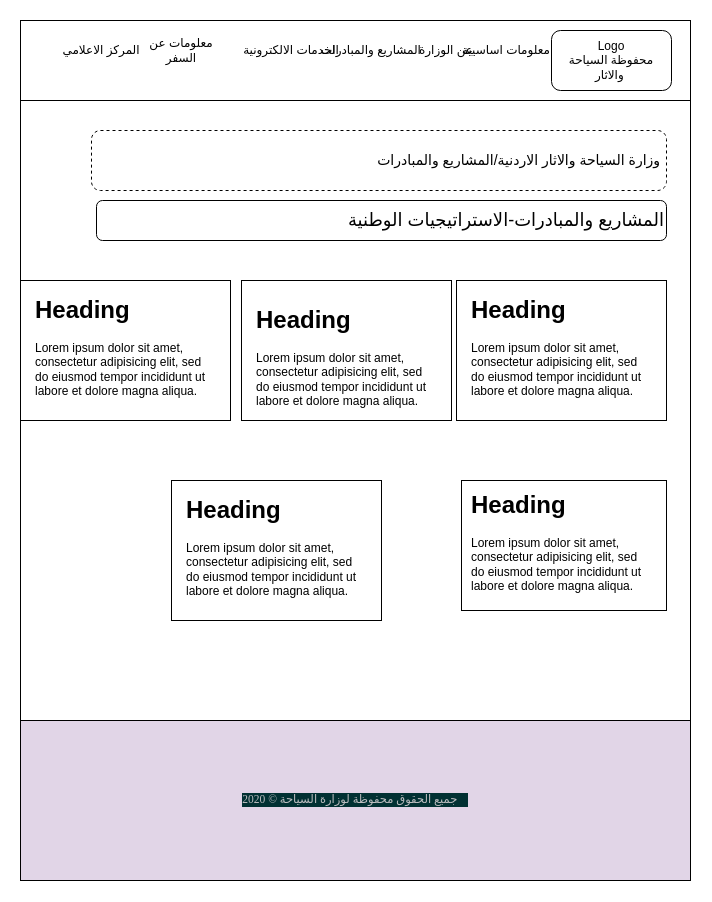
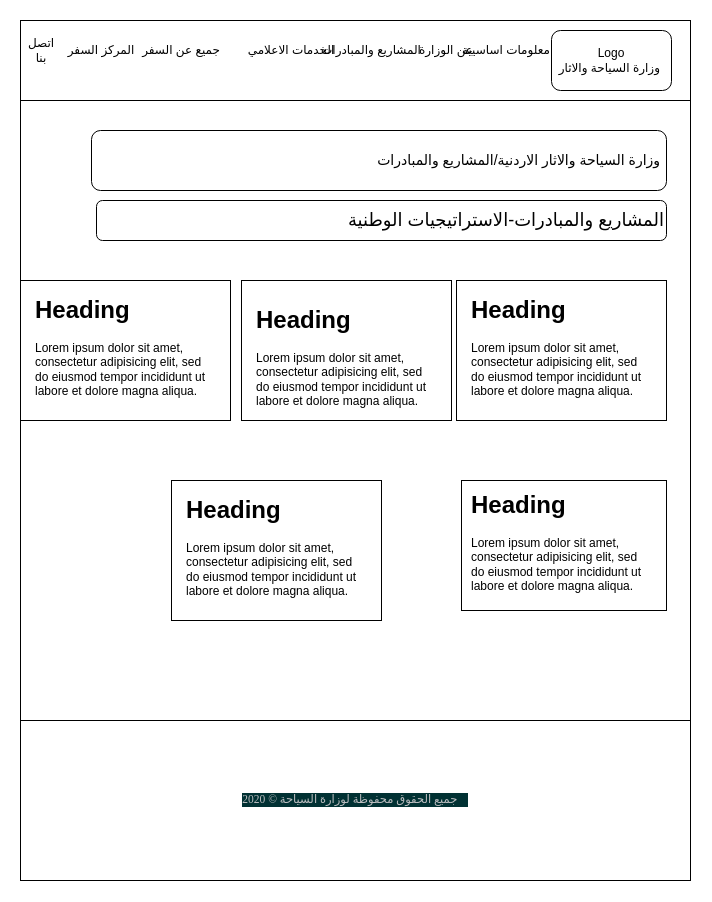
  <mxCell id="0" />
  <mxCell id="1" parent="0" />
  <mxCell id="2" value="" style="rounded=0;whiteSpace=wrap;html=1;fontStyle=1" parent="1" vertex="1"><mxGeometry x="20" y="20" width="670" height="840" as="geometry" /></mxCell>
  <mxCell id="3" value="" style="rounded=0;whiteSpace=wrap;html=1;" parent="1" vertex="1"><mxGeometry x="20" y="20" width="670" height="80" as="geometry" /></mxCell>
- <mxCell id="4" value="Logo&lt;br&gt;محفوظة السياحة والاثار&amp;nbsp;" style="rounded=1;whiteSpace=wrap;html=1;" parent="1" vertex="1"><mxGeometry x="551" y="30" width="120" height="60" as="geometry" /></mxCell>
- <mxCell id="5" value="&lt;div class=&quot;sct-copyright&quot; style=&quot;box-sizing: border-box ; color: rgb(189 , 190 , 192) ; float: right ; padding-left: 0px ; padding-right: 0.9em ; font-family: &amp;#34;newfont&amp;#34; ; font-size: 11.52px ; text-align: left ; background-color: rgb(1 , 49 , 51)&quot;&gt;جميع الحقوق محفوظة لوزارة السياحة ©&amp;nbsp;2020&lt;/div&gt;&lt;div&gt;&lt;br&gt;&lt;/div&gt;" style="rounded=0;whiteSpace=wrap;html=1;fillColor=#e1d5e7;" parent="1" vertex="1"><mxGeometry x="20" y="720" width="670" height="160" as="geometry" /></mxCell>
- <mxCell id="6" value="&lt;font style=&quot;font-size: 14px&quot;&gt;وزارة السياحة والاثار الاردنية/المشاريع والمبادرات&amp;nbsp;&lt;/font&gt;" style="rounded=1;whiteSpace=wrap;html=1;align=right;dashed=1;" parent="1" vertex="1"><mxGeometry x="91" y="130" width="575" height="60" as="geometry" /></mxCell>
+ <mxCell id="4" value="Logo&lt;br&gt;وزارة السياحة والاثار&amp;nbsp;" style="rounded=1;whiteSpace=wrap;html=1;" parent="1" vertex="1"><mxGeometry x="551" y="30" width="120" height="60" as="geometry" /></mxCell>
+ <mxCell id="5" value="&lt;div class=&quot;sct-copyright&quot; style=&quot;box-sizing: border-box ; color: rgb(189 , 190 , 192) ; float: right ; padding-left: 0px ; padding-right: 0.9em ; font-family: &amp;#34;newfont&amp;#34; ; font-size: 11.52px ; text-align: left ; background-color: rgb(1 , 49 , 51)&quot;&gt;جميع الحقوق محفوظة لوزارة السياحة ©&amp;nbsp;2020&lt;/div&gt;&lt;div&gt;&lt;br&gt;&lt;/div&gt;" style="rounded=0;whiteSpace=wrap;html=1;" parent="1" vertex="1"><mxGeometry x="20" y="720" width="670" height="160" as="geometry" /></mxCell>
+ <mxCell id="6" value="&lt;font style=&quot;font-size: 14px&quot;&gt;وزارة السياحة والاثار الاردنية/المشاريع والمبادرات&amp;nbsp;&lt;/font&gt;" style="rounded=1;whiteSpace=wrap;html=1;align=right;" parent="1" vertex="1"><mxGeometry x="91" y="130" width="575" height="60" as="geometry" /></mxCell>
  <mxCell id="7" value="&lt;font style=&quot;font-size: 18px&quot;&gt;المشاريع والمبادرات-الاستراتيجيات الوطنية&lt;/font&gt;" style="rounded=1;whiteSpace=wrap;html=1;align=right;" parent="1" vertex="1"><mxGeometry x="96" y="200" width="570" height="40" as="geometry" /></mxCell>
  <mxCell id="8" value="" style="rounded=0;whiteSpace=wrap;html=1;" vertex="1" parent="1"><mxGeometry x="456" y="280" width="210" height="140" as="geometry" /></mxCell>
  <mxCell id="9" value="&lt;h1&gt;Heading&lt;/h1&gt;&lt;p&gt;Lorem ipsum dolor sit amet, consectetur adipisicing elit, sed do eiusmod tempor incididunt ut labore et dolore magna aliqua.&lt;/p&gt;" style="text;html=1;strokeColor=none;fillColor=none;spacing=5;spacingTop=-20;whiteSpace=wrap;overflow=hidden;rounded=0;" vertex="1" parent="1"><mxGeometry x="466" y="290" width="190" height="120" as="geometry" /></mxCell>
  <mxCell id="10" value="" style="rounded=0;whiteSpace=wrap;html=1;" vertex="1" parent="1"><mxGeometry x="241" y="280" width="210" height="140" as="geometry" /></mxCell>
  <mxCell id="11" value="&lt;h1&gt;Heading&lt;/h1&gt;&lt;p&gt;Lorem ipsum dolor sit amet, consectetur adipisicing elit, sed do eiusmod tempor incididunt ut labore et dolore magna aliqua.&lt;/p&gt;" style="text;html=1;strokeColor=none;fillColor=none;spacing=5;spacingTop=-20;whiteSpace=wrap;overflow=hidden;rounded=0;" vertex="1" parent="1"><mxGeometry x="251" y="300" width="190" height="120" as="geometry" /></mxCell>
  <mxCell id="12" value="" style="rounded=0;whiteSpace=wrap;html=1;" vertex="1" parent="1"><mxGeometry x="20" y="280" width="210" height="140" as="geometry" /></mxCell>
  <mxCell id="13" value="&lt;h1&gt;Heading&lt;/h1&gt;&lt;p&gt;Lorem ipsum dolor sit amet, consectetur adipisicing elit, sed do eiusmod tempor incididunt ut labore et dolore magna aliqua.&lt;/p&gt;" style="text;html=1;strokeColor=none;fillColor=none;spacing=5;spacingTop=-20;whiteSpace=wrap;overflow=hidden;rounded=0;" vertex="1" parent="1"><mxGeometry x="30" y="290" width="190" height="120" as="geometry" /></mxCell>
  <mxCell id="14" value="" style="rounded=0;whiteSpace=wrap;html=1;" vertex="1" parent="1"><mxGeometry x="461" y="480" width="205" height="130" as="geometry" /></mxCell>
  <mxCell id="15" value="&lt;h1&gt;Heading&lt;/h1&gt;&lt;p&gt;Lorem ipsum dolor sit amet, consectetur adipisicing elit, sed do eiusmod tempor incididunt ut labore et dolore magna aliqua.&lt;/p&gt;" style="text;html=1;strokeColor=none;fillColor=none;spacing=5;spacingTop=-20;whiteSpace=wrap;overflow=hidden;rounded=0;" vertex="1" parent="1"><mxGeometry x="466" y="485" width="190" height="120" as="geometry" /></mxCell>
  <mxCell id="16" value="" style="rounded=0;whiteSpace=wrap;html=1;" vertex="1" parent="1"><mxGeometry x="171" y="480" width="210" height="140" as="geometry" /></mxCell>
  <mxCell id="17" value="&lt;h1&gt;Heading&lt;/h1&gt;&lt;p&gt;Lorem ipsum dolor sit amet, consectetur adipisicing elit, sed do eiusmod tempor incididunt ut labore et dolore magna aliqua.&lt;/p&gt;" style="text;html=1;strokeColor=none;fillColor=none;spacing=5;spacingTop=-20;whiteSpace=wrap;overflow=hidden;rounded=0;" vertex="1" parent="1"><mxGeometry x="181" y="490" width="190" height="120" as="geometry" /></mxCell>
  <mxCell id="18" value="معلومات اساسيية" style="text;html=1;strokeColor=none;fillColor=none;align=center;verticalAlign=middle;whiteSpace=wrap;rounded=0;" vertex="1" parent="1"><mxGeometry x="461" y="40" width="90" height="20" as="geometry" /></mxCell>
  <mxCell id="19" value="عن الوزارة" style="text;html=1;strokeColor=none;fillColor=none;align=center;verticalAlign=middle;whiteSpace=wrap;rounded=0;" vertex="1" parent="1"><mxGeometry x="411" y="40" width="70" height="20" as="geometry" /></mxCell>
  <mxCell id="20" value="المشاريع والمبادرات" style="text;html=1;strokeColor=none;fillColor=none;align=center;verticalAlign=middle;whiteSpace=wrap;rounded=0;" vertex="1" parent="1"><mxGeometry x="311" y="40" width="120" height="20" as="geometry" /></mxCell>
- <mxCell id="21" value="الخدمات الالكترونية" style="text;html=1;strokeColor=none;fillColor=none;align=center;verticalAlign=middle;whiteSpace=wrap;rounded=0;" vertex="1" parent="1"><mxGeometry x="231" y="40" width="120" height="20" as="geometry" /></mxCell>
- <mxCell id="22" value="معلومات عن السفر" style="text;html=1;strokeColor=none;fillColor=none;align=center;verticalAlign=middle;whiteSpace=wrap;rounded=0;" vertex="1" parent="1"><mxGeometry x="141" y="40" width="80" height="20" as="geometry" /></mxCell>
- <mxCell id="23" value="المركز الاعلامي" style="text;html=1;strokeColor=none;fillColor=none;align=center;verticalAlign=middle;whiteSpace=wrap;rounded=0;" vertex="1" parent="1"><mxGeometry x="61" y="40" width="80" height="20" as="geometry" /></mxCell>
+ <mxCell id="21" value="الخدمات الاعلامي" style="text;html=1;strokeColor=none;fillColor=none;align=center;verticalAlign=middle;whiteSpace=wrap;rounded=0;" vertex="1" parent="1"><mxGeometry x="231" y="40" width="120" height="20" as="geometry" /></mxCell>
+ <mxCell id="22" value="جميع عن السفر" style="text;html=1;strokeColor=none;fillColor=none;align=center;verticalAlign=middle;whiteSpace=wrap;rounded=0;" vertex="1" parent="1"><mxGeometry x="141" y="40" width="80" height="20" as="geometry" /></mxCell>
+ <mxCell id="23" value="المركز السفر" style="text;html=1;strokeColor=none;fillColor=none;align=center;verticalAlign=middle;whiteSpace=wrap;rounded=0;" vertex="1" parent="1"><mxGeometry x="61" y="40" width="80" height="20" as="geometry" /></mxCell>
+ <mxCell id="24" value="اتصل بنا" style="text;html=1;strokeColor=none;fillColor=none;align=center;verticalAlign=middle;whiteSpace=wrap;rounded=0;" vertex="1" parent="1"><mxGeometry x="21" y="40" width="40" height="20" as="geometry" /></mxCell>
